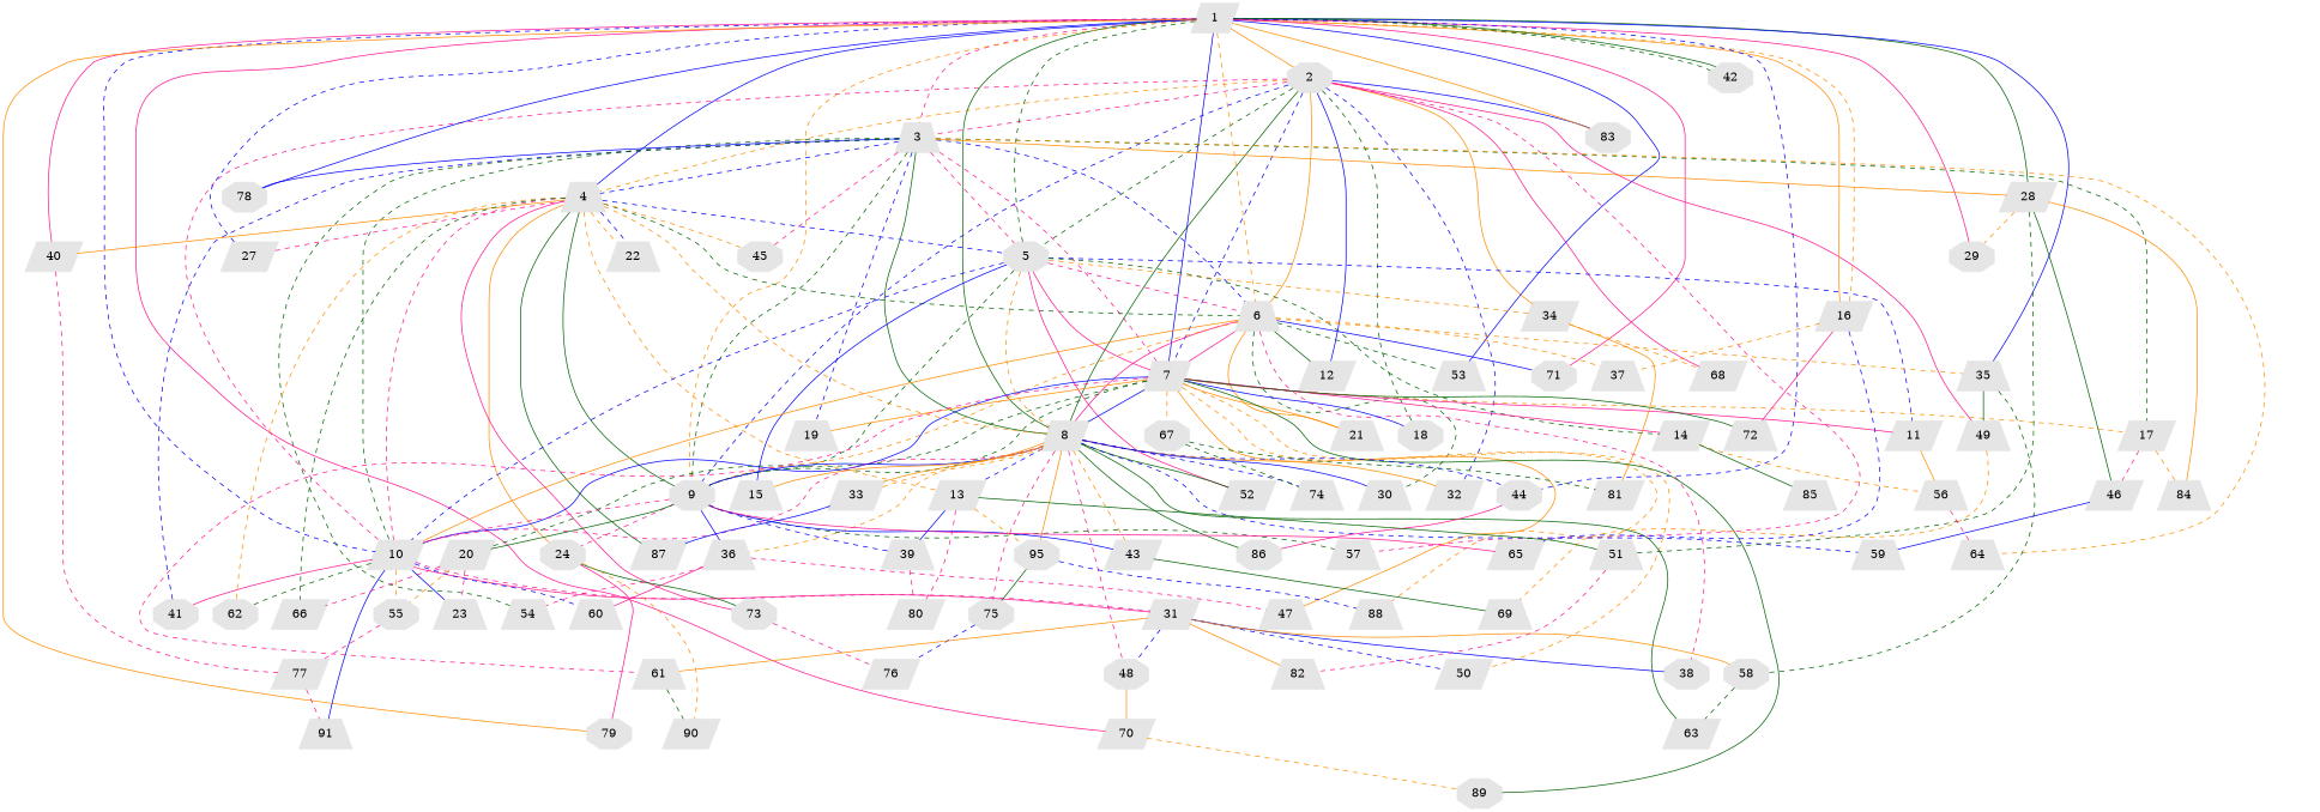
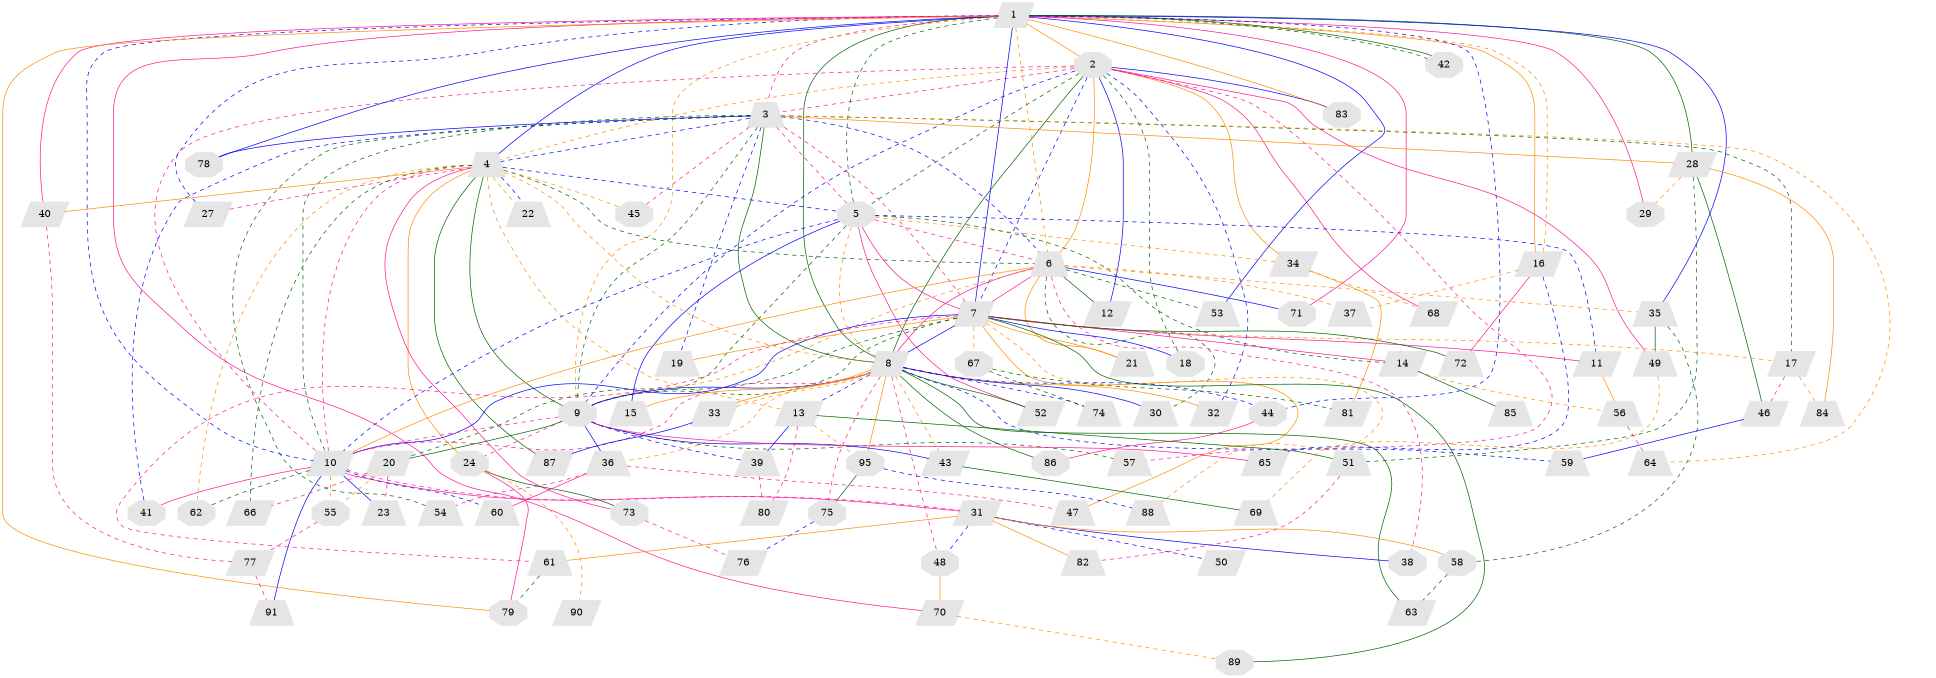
  graph {
    node [color=gray90 shape=parallelogram style=filled]
    edge [color=darkorange style=dashed]
    2 [shape=octagon]
    1
    3 [shape=trapezium]
    4 [shape=trapezium]
    5 [shape=octagon]
    6 [shape=trapezium]
    7
    8
    9 [shape=octagon]
    10
    16
    27
    28
    29 [shape=octagon]
    35 [shape=trapezium]
    40
    42 [shape=octagon]
    44 [shape=octagon]
    53 [shape=trapezium]
    70
    71 [shape=octagon]
    78 [shape=octagon]
    79 [shape=octagon]
    83 [shape=octagon]
    12
    18 [shape=octagon]
    32
    34
    49 [shape=trapezium]
    57 [shape=trapezium]
    68
    17
    19 [shape=trapezium]
    41 [shape=octagon]
    45 [shape=octagon]
    54 [shape=trapezium]
    64 [shape=trapezium]
    13
    22 [shape=trapezium]
    24 [shape=octagon]
    62 [shape=octagon]
    66
    73 [shape=octagon]
    87
    11
    14
    15 [shape=trapezium]
    52
    21 [shape=trapezium]
    30 [shape=trapezium]
    37 [shape=trapezium]
    38 [shape=octagon]
    20
    47 [shape=trapezium]
    50
    61 [shape=trapezium]
    67 [shape=octagon]
    72 [shape=trapezium]
    88 [shape=trapezium]
    89 [shape=octagon]
    n61 [label=95 shape=octagon]
    33
    36 [shape=trapezium]
    43
    48 [shape=octagon]
    59 [shape=trapezium]
    63
    74 [shape=trapezium]
    75 [shape=octagon]
    86 [shape=octagon]
    39 [shape=trapezium]
    65
    23 [shape=trapezium]
    31
    55 [shape=octagon]
    60 [shape=trapezium]
    91 [shape=trapezium]
    51 [shape=trapezium]
    46
    84 [shape=trapezium]
    58 [shape=octagon]
    77
    81
    69 [shape=trapezium]
    80
    90
    76
    56 [shape=trapezium]
    85 [shape=trapezium]
    82 [shape=trapezium]
    2 -- 3 [color=deeppink]
    2 -- 4
    2 -- 5 [color=darkgreen]
    2 -- 6 [style=solid]
    2 -- 7 [color=blue]
    2 -- 8 [color=darkgreen style=solid]
    2 -- 9 [color=blue]
    2 -- 10 [color=deeppink]
    2 -- 83 [color=blue style=solid]
    2 -- 12 [color=blue style=solid]
    2 -- 18 [color=darkgreen]
    2 -- 32 [color=blue]
    2 -- 34 [style=solid]
    2 -- 49 [color=deeppink style=solid]
    2 -- 57 [color=deeppink]
    2 -- 68 [color=deeppink style=solid]
    1 -- 2 [style=solid]
    1 -- 3 [color=deeppink]
    1 -- 4 [color=blue style=solid]
    1 -- 5 [color=darkgreen]
    1 -- 6
    1 -- 7 [color=blue style=solid]
    1 -- 8 [color=darkgreen style=solid]
    1 -- 9
    1 -- 10 [color=blue]
    1 -- 16 [style=solid]
    1 -- 16
    1 -- 27 [color=blue]
    1 -- 28 [color=darkgreen style=solid]
    1 -- 29 [color=deeppink style=solid]
    1 -- 35 [color=blue style=solid]
    1 -- 40 [color=deeppink style=solid]
    1 -- 42 [color=darkgreen]
    1 -- 42 [color=darkgreen style=solid]
    1 -- 44 [color=blue]
    1 -- 53 [color=blue style=solid]
    1 -- 70 [color=deeppink style=solid]
    1 -- 71 [color=deeppink style=solid]
    1 -- 78 [color=blue style=solid]
    1 -- 79 [style=solid]
    1 -- 83 [style=solid]
    3 -- 4 [color=blue]
    3 -- 5 [color=deeppink]
    3 -- 6 [color=blue]
    3 -- 7 [color=deeppink]
    3 -- 8 [color=darkgreen style=solid]
    3 -- 9 [color=darkgreen]
    3 -- 10 [color=darkgreen]
    3 -- 28 [style=solid]
    3 -- 78 [color=blue style=solid]
    3 -- 17 [color=darkgreen]
    3 -- 19 [color=blue]
    3 -- 41 [color=blue]
    3 -- 45 [color=deeppink]
    3 -- 54 [color=darkgreen]
    3 -- 64
    4 -- 5 [color=blue]
    4 -- 6 [color=darkgreen]
    4 -- 8
    4 -- 9 [color=darkgreen style=solid]
    4 -- 10 [color=deeppink]
    4 -- 27 [color=deeppink]
    4 -- 40 [style=solid]
    4 -- 45
    4 -- 13
    4 -- 22
    4 -- 22 [color=blue]
    4 -- 24 [style=solid]
    4 -- 62
    4 -- 66 [color=darkgreen]
    4 -- 73 [color=deeppink style=solid]
    4 -- 87 [color=darkgreen style=solid]
    5 -- 6 [color=deeppink]
    5 -- 7 [color=deeppink style=solid]
    5 -- 8
    5 -- 9 [color=darkgreen]
    5 -- 10 [color=blue]
    5 -- 34
    5 -- 11 [color=blue]
    5 -- 14 [color=darkgreen]
    5 -- 15 [color=blue style=solid]
    5 -- 52 [color=deeppink style=solid]
    6 -- 7 [color=deeppink style=solid]
    6 -- 8 [color=deeppink style=solid]
    6 -- 9
    6 -- 10 [style=solid]
    6 -- 35
    6 -- 53 [color=darkgreen]
    6 -- 71 [color=blue style=solid]
    6 -- 12 [color=darkgreen style=solid]
    6 -- 21 [style=solid]
    6 -- 30 [color=darkgreen]
    6 -- 37
    6 -- 38 [color=deeppink]
    7 -- 8 [color=blue style=solid]
    7 -- 9 [color=darkgreen]
    7 -- 10 [color=blue style=solid]
    7 -- 18 [color=blue style=solid]
    7 -- 17
    7 -- 19 [style=solid]
    7 -- 11 [color=deeppink style=solid]
    7 -- 14 [color=deeppink style=solid]
    7 -- 21 [style=solid]
    7 -- 20 [color=darkgreen]
    7 -- 47 [style=solid]
-   7 -- 50
    7 -- 61 [color=deeppink]
    7 -- 67
    7 -- 72 [color=darkgreen style=solid]
    7 -- 88
    7 -- 89 [color=darkgreen style=solid]
    8 -- 9 [color=blue style=solid]
    8 -- 10 [color=deeppink]
    8 -- 44 [color=blue]
    8 -- 32 [style=solid]
    8 -- 13 [color=blue]
    8 -- 15 [style=solid]
    8 -- 52 [color=darkgreen style=solid]
    8 -- 30 [color=blue style=solid]
    8 -- n61 [style=solid]
    8 -- 33 [style=solid]
    8 -- 33
    8 -- 36
    8 -- 43
    8 -- 48 [color=deeppink]
    8 -- 59 [color=blue]
    8 -- 63 [color=darkgreen style=solid]
    8 -- 74 [color=blue]
    8 -- 75 [color=deeppink]
    8 -- 86 [color=darkgreen style=solid]
    9 -- 10 [color=deeppink]
    9 -- 57 [color=darkgreen]
    9 -- 24 [color=deeppink]
    9 -- 20 [color=darkgreen style=solid]
    9 -- 36 [color=blue style=solid]
    9 -- 43 [color=blue style=solid]
    9 -- 39 [color=blue]
    9 -- 65 [color=deeppink style=solid]
    10 -- 41 [color=deeppink style=solid]
    10 -- 62 [color=darkgreen]
    10 -- 23 [color=blue style=solid]
    10 -- 31 [color=deeppink style=solid]
    10 -- 31 [color=deeppink]
    10 -- 55
    10 -- 60 [color=blue]
    10 -- 91 [color=blue style=solid]
    16 -- 37
    16 -- 72 [color=deeppink style=solid]
    16 -- 65 [color=blue]
    28 -- 29
    28 -- 51 [color=darkgreen]
    28 -- 46 [color=darkgreen style=solid]
    28 -- 84 [style=solid]
    35 -- 49 [color=darkgreen style=solid]
    35 -- 58 [color=darkgreen]
    40 -- 77 [color=deeppink]
    44 -- 86 [color=deeppink style=solid]
    70 -- 89
    34 -- 68
    34 -- 81 [style=solid]
    49 -- 69
    17 -- 46 [color=deeppink]
    17 -- 84
    13 -- n61
    13 -- 39 [color=blue style=solid]
    13 -- 51 [color=darkgreen style=solid]
    13 -- 80 [color=deeppink]
    24 -- 79 [color=deeppink style=solid]
    24 -- 73 [color=darkgreen style=solid]
    24 -- 90
    73 -- 76 [color=deeppink]
    11 -- 56 [style=solid]
    14 -- 56
    14 -- 85 [color=darkgreen style=solid]
    20 -- 66 [color=deeppink]
    20 -- 23 [color=deeppink]
    20 -- 55
-   61 -- 90 [color=darkgreen]
+   61 -- 79 [color=darkgreen]
    67 -- 74 [color=darkgreen]
    67 -- 81 [color=darkgreen]
    n61 -- 88 [color=blue]
    n61 -- 75 [color=darkgreen style=solid]
    33 -- 87 [color=blue style=solid]
    36 -- 54 [color=deeppink]
    36 -- 47 [color=deeppink]
    36 -- 60 [color=deeppink style=solid]
    43 -- 69 [color=darkgreen style=solid]
    48 -- 70 [style=solid]
    75 -- 76 [color=blue]
    39 -- 80 [color=deeppink]
    31 -- 38 [color=blue style=solid]
    31 -- 50 [color=blue]
    31 -- 61 [style=solid]
    31 -- 48 [color=blue]
    31 -- 58 [style=solid]
    31 -- 82 [style=solid]
    55 -- 77 [color=deeppink]
    51 -- 82 [color=deeppink]
    46 -- 59 [color=blue style=solid]
    58 -- 63 [color=darkgreen]
    77 -- 91 [color=deeppink]
    56 -- 64 [color=deeppink]
  }
